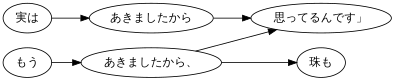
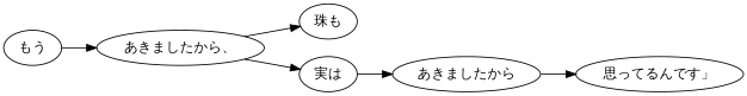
  digraph {
    fontname="JetBrains Mono"
    rankdir=LR
    node [fontname="JetBrains Mono"]
    edge [fontname="JetBrains Mono"]
    n1 [label="珠も"]
    n2 [label="あきましたから、"]
    n3 [label="思ってるんです」"]
    n4 [label="もう"]
    n5 [label="実は"]
    n6 [label="あきましたから"]
    n2 -> n1
-   n2 -> n3
+   n2 -> n5
    n4 -> n2
    n5 -> n6
    n6 -> n3
  }
